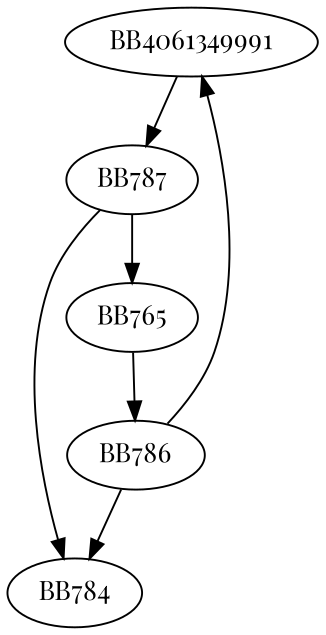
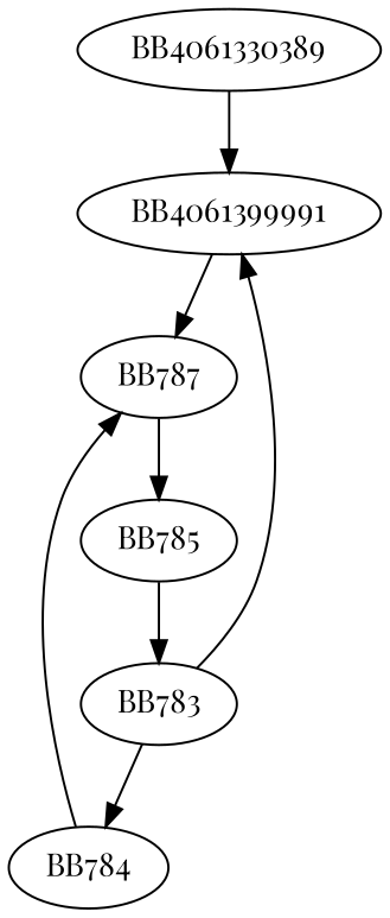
  digraph {
    fontname="Playfair Display"
    node [fontname="Playfair Display"]
    edge [fontname="Playfair Display"]
-   BB4061349991
+   BB4061330389
+   BB4061349991 [label=BB4061399991]
    BB787
-   BB785 [label=BB765]
-   BB786
+   BB785
+   BB786 [label=BB783]
    n6 [label=BB784]
+   BB4061330389 -> BB4061349991
    BB4061349991 -> BB787
    BB787 -> BB785
-   BB787 -> n6
+   n6 -> BB787
    BB785 -> BB786
    BB786 -> BB4061349991
    BB786 -> n6
  }
